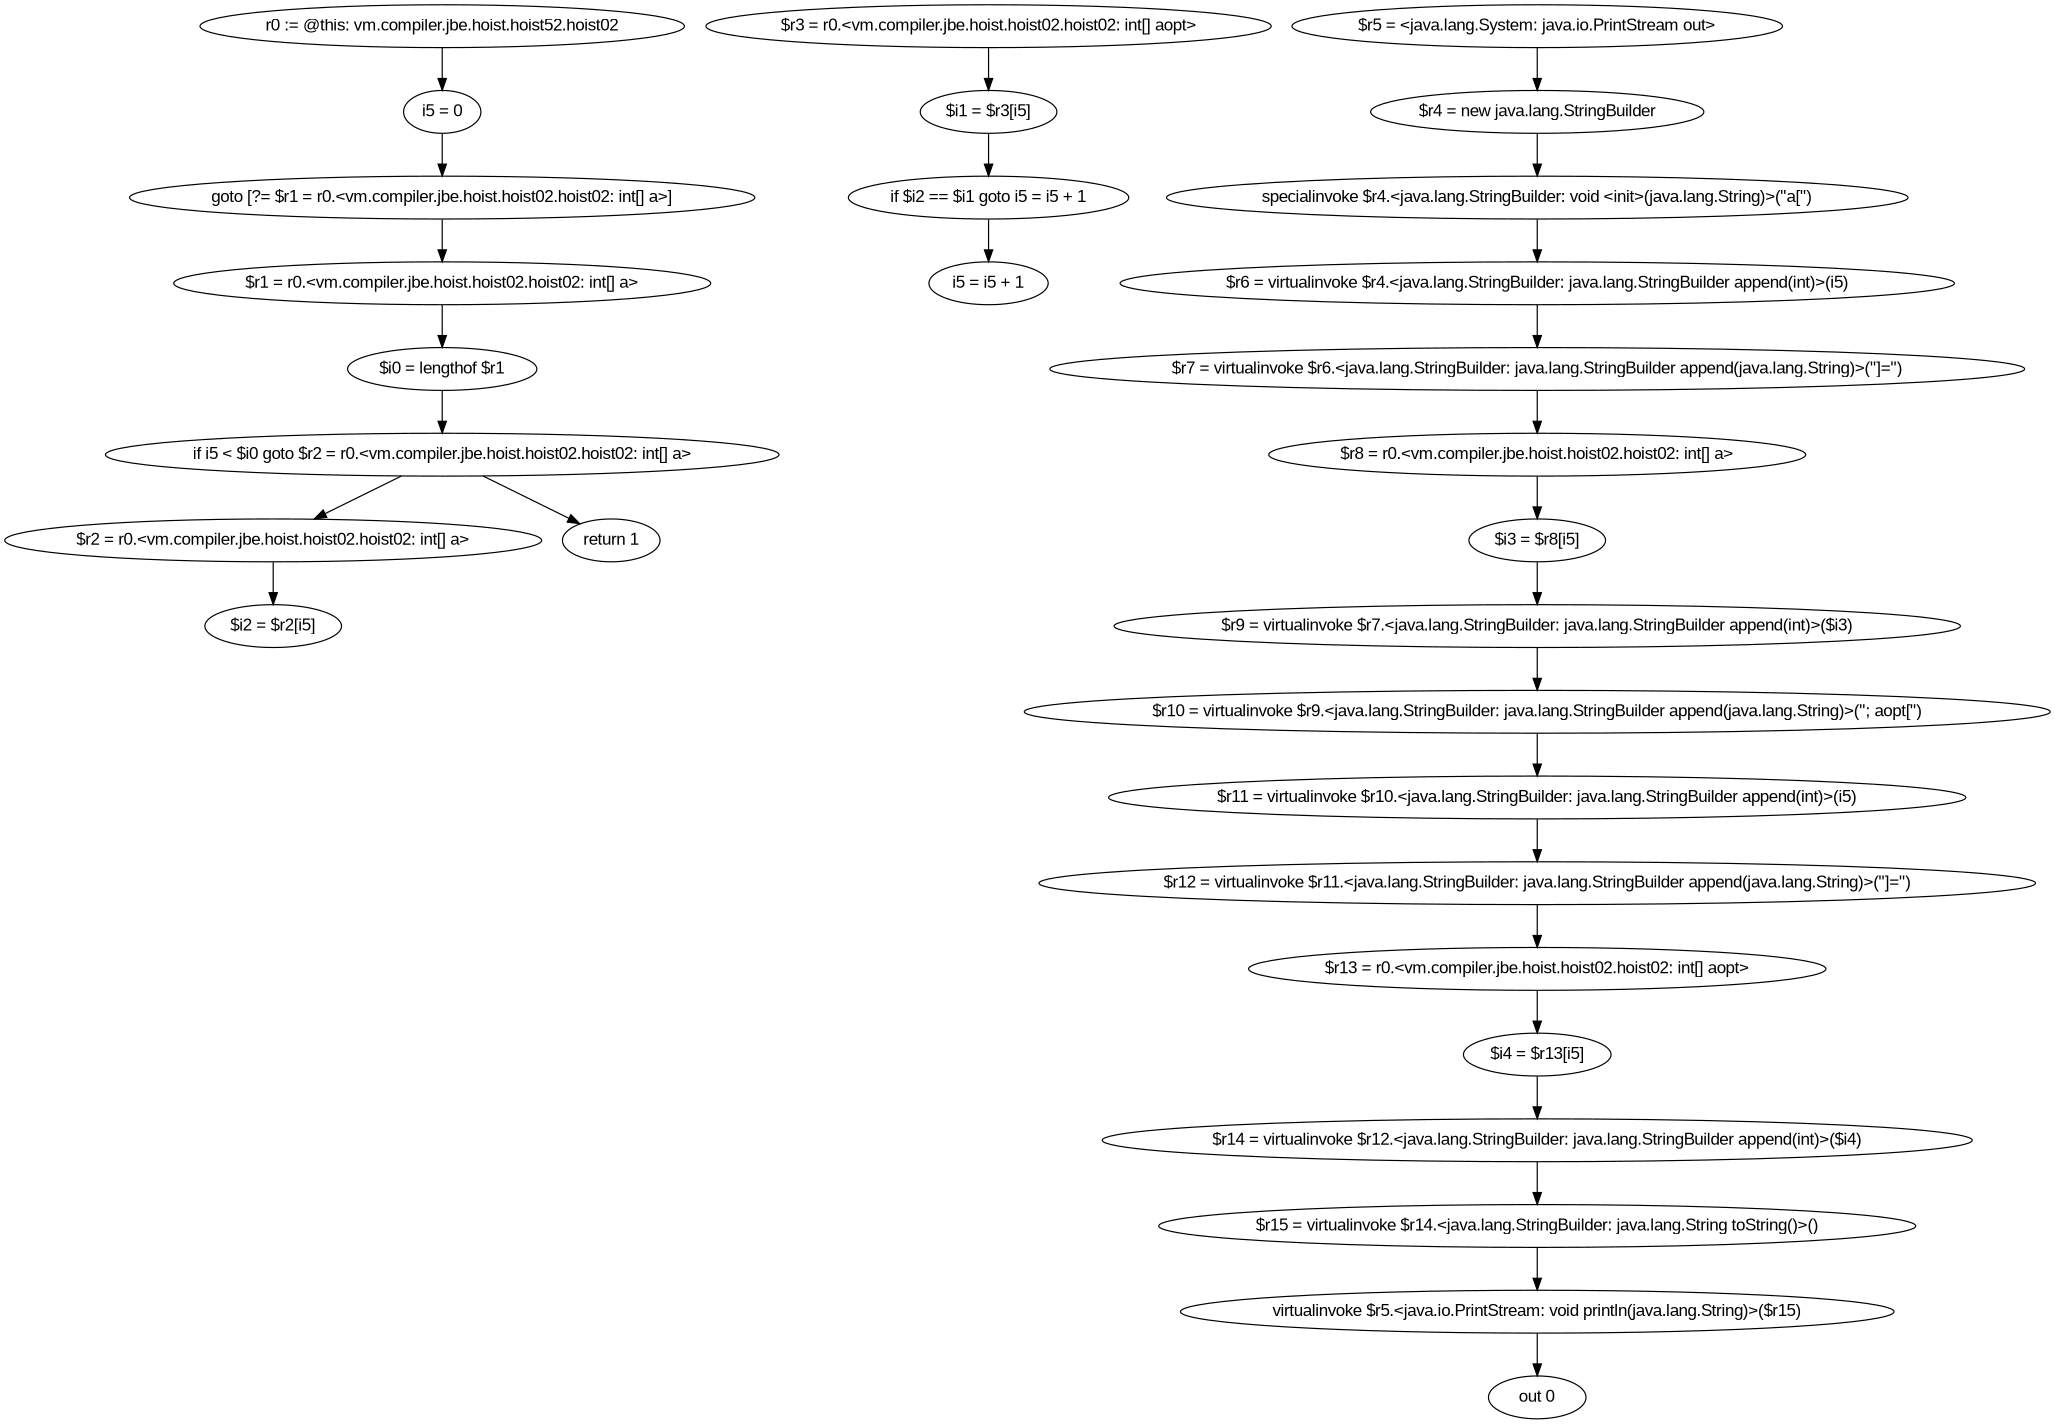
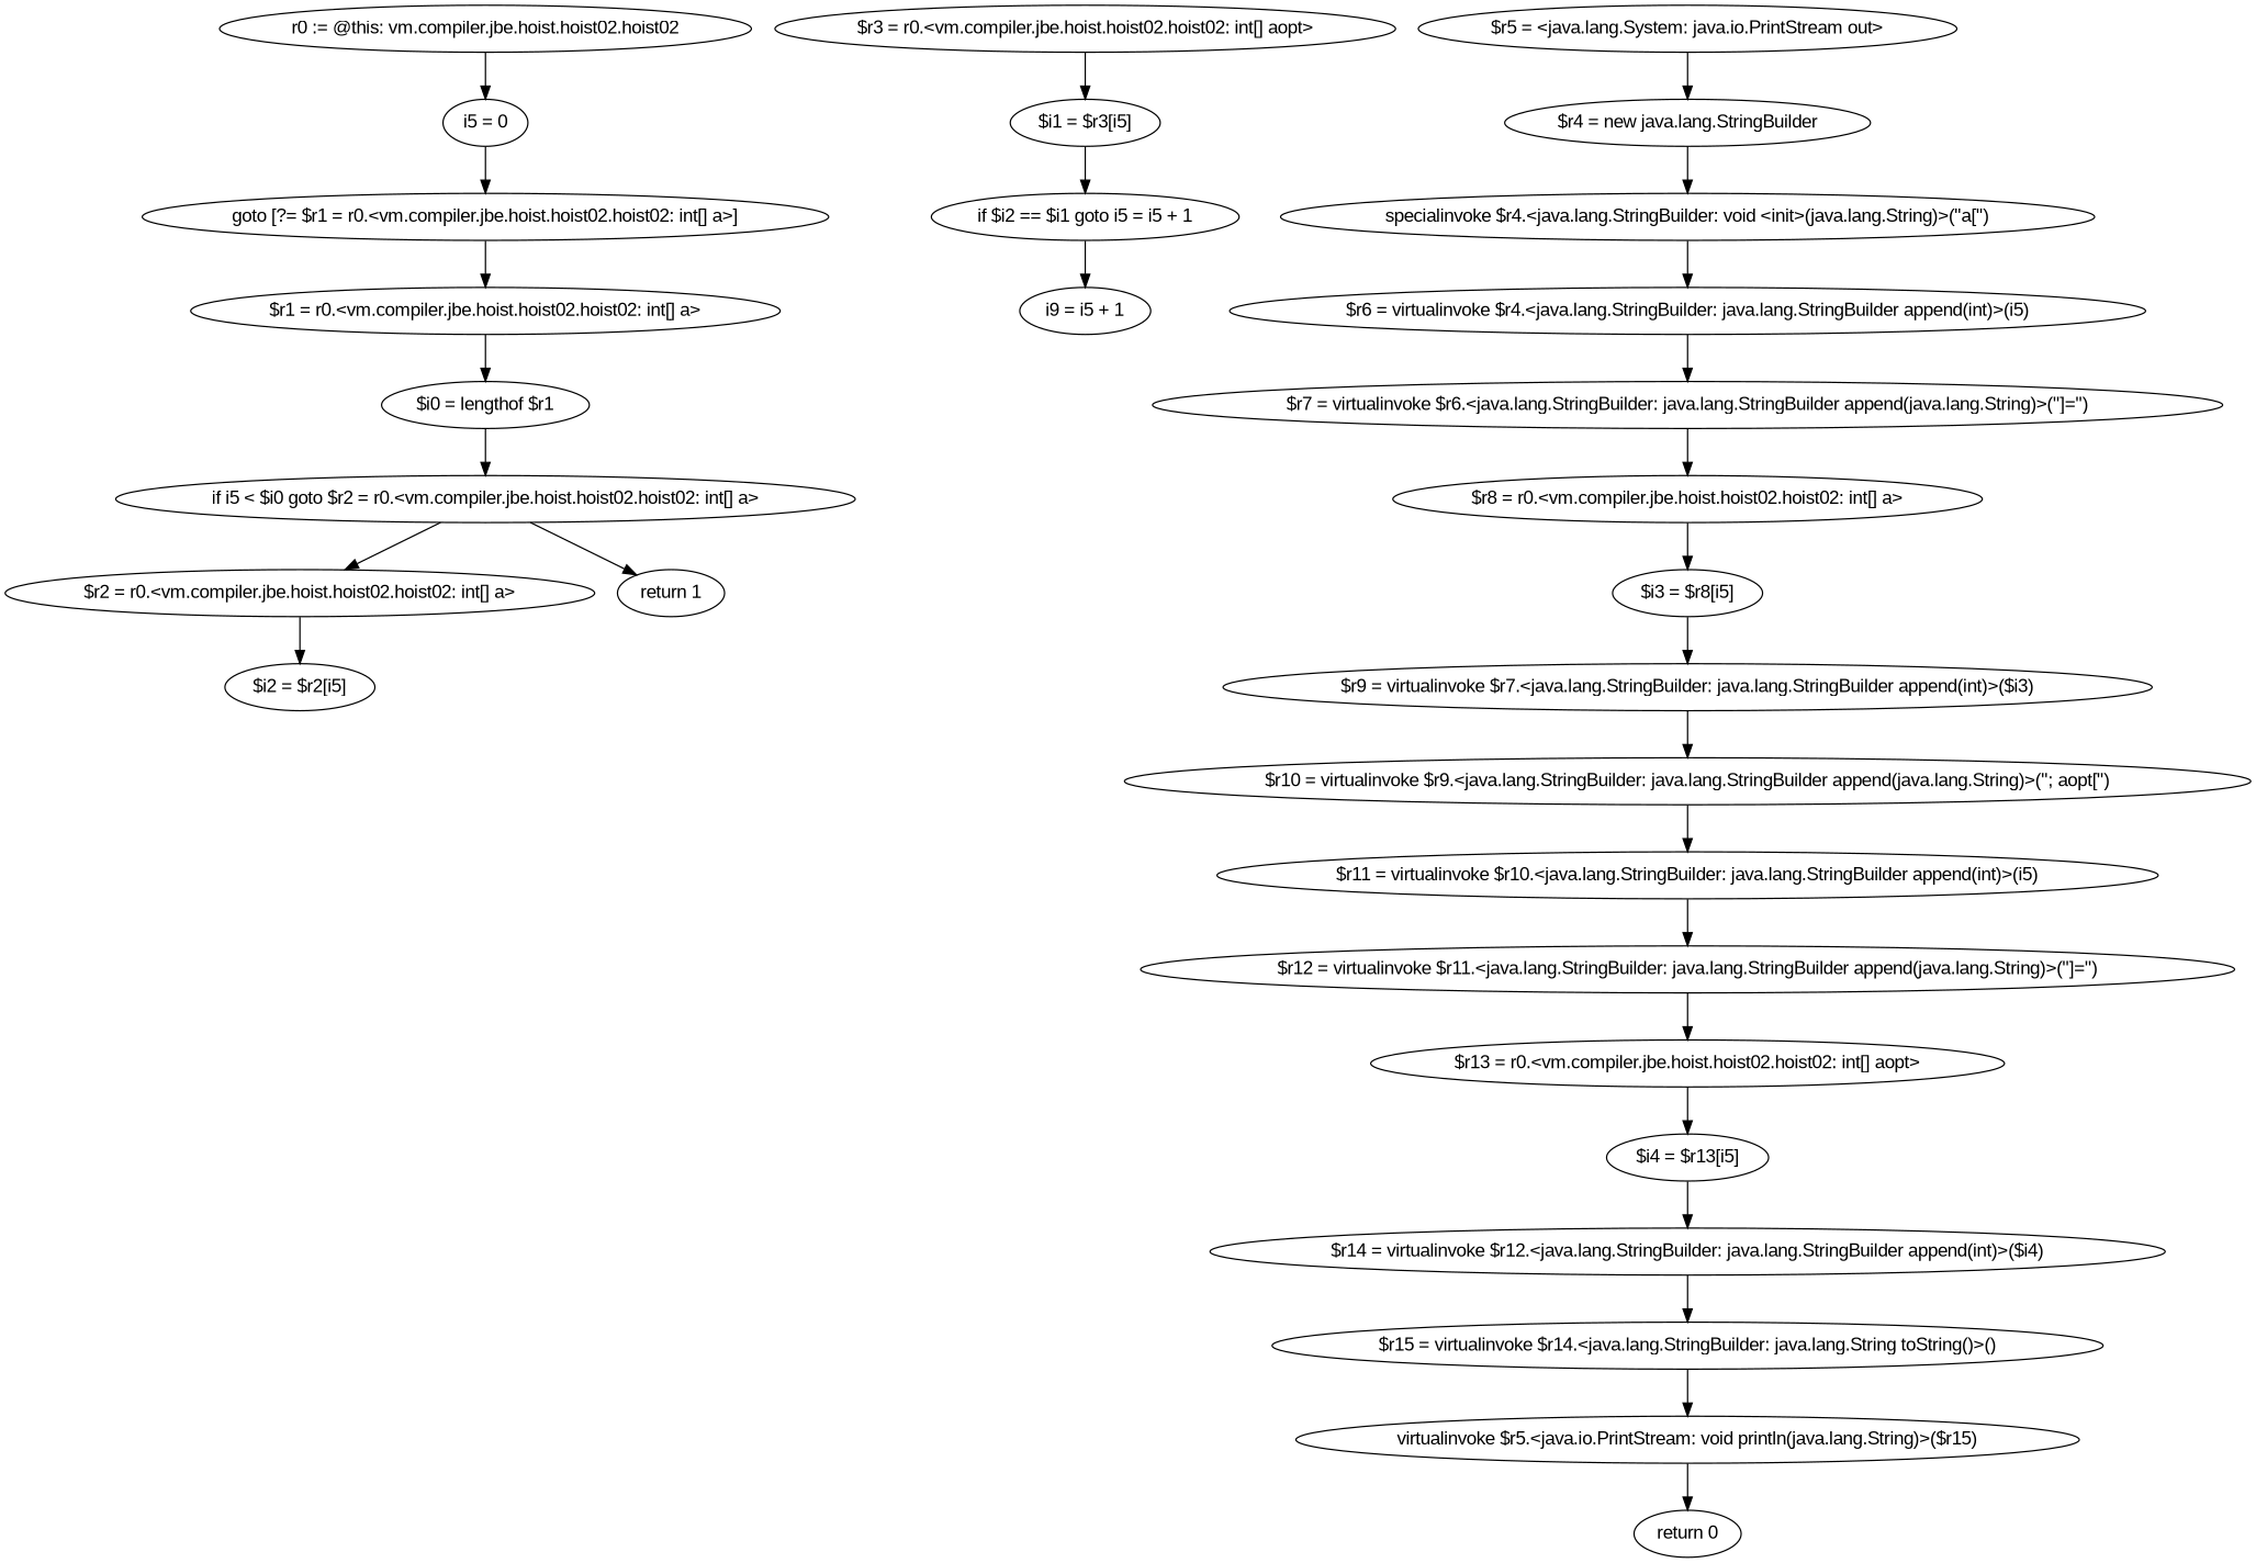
  digraph {
    fontname="Liberation Sans"
    node [fontname="Liberation Sans"]
    edge [fontname="Liberation Sans"]
-   "r0 := @this: vm.compiler.jbe.hoist.hoist02.hoist02" [label="r0 := @this: vm.compiler.jbe.hoist.hoist52.hoist02"]
+   "r0 := @this: vm.compiler.jbe.hoist.hoist02.hoist02"
    "i5 = 0"
    "goto [?= $r1 = r0.<vm.compiler.jbe.hoist.hoist02.hoist02: int[] a>]"
    "$r1 = r0.<vm.compiler.jbe.hoist.hoist02.hoist02: int[] a>"
    "$i0 = lengthof $r1"
    "$r2 = r0.<vm.compiler.jbe.hoist.hoist02.hoist02: int[] a>"
    "$i2 = $r2[i5]"
    "$r3 = r0.<vm.compiler.jbe.hoist.hoist02.hoist02: int[] aopt>"
    "$i1 = $r3[i5]"
    "if $i2 == $i1 goto i5 = i5 + 1"
-   "i5 = i5 + 1"
+   "i5 = i5 + 1" [label="i9 = i5 + 1"]
    "$r5 = <java.lang.System: java.io.PrintStream out>"
    "$r4 = new java.lang.StringBuilder"
    "specialinvoke $r4.<java.lang.StringBuilder: void <init>(java.lang.String)>(\"a[\")"
    "$r6 = virtualinvoke $r4.<java.lang.StringBuilder: java.lang.StringBuilder append(int)>(i5)"
    "$r7 = virtualinvoke $r6.<java.lang.StringBuilder: java.lang.StringBuilder append(java.lang.String)>(\"]=\")"
    "$r8 = r0.<vm.compiler.jbe.hoist.hoist02.hoist02: int[] a>"
    "$i3 = $r8[i5]"
    "$r9 = virtualinvoke $r7.<java.lang.StringBuilder: java.lang.StringBuilder append(int)>($i3)"
    "$r10 = virtualinvoke $r9.<java.lang.StringBuilder: java.lang.StringBuilder append(java.lang.String)>(\"; aopt[\")"
    "$r11 = virtualinvoke $r10.<java.lang.StringBuilder: java.lang.StringBuilder append(int)>(i5)"
    "$r12 = virtualinvoke $r11.<java.lang.StringBuilder: java.lang.StringBuilder append(java.lang.String)>(\"]=\")"
    "$r13 = r0.<vm.compiler.jbe.hoist.hoist02.hoist02: int[] aopt>"
    "$i4 = $r13[i5]"
    "$r14 = virtualinvoke $r12.<java.lang.StringBuilder: java.lang.StringBuilder append(int)>($i4)"
    "$r15 = virtualinvoke $r14.<java.lang.StringBuilder: java.lang.String toString()>()"
    "virtualinvoke $r5.<java.io.PrintStream: void println(java.lang.String)>($r15)"
-   "return 0" [label="out 0"]
+   "return 0"
    "if i5 < $i0 goto $r2 = r0.<vm.compiler.jbe.hoist.hoist02.hoist02: int[] a>"
    "return 1"
    "r0 := @this: vm.compiler.jbe.hoist.hoist02.hoist02" -> "i5 = 0"
    "i5 = 0" -> "goto [?= $r1 = r0.<vm.compiler.jbe.hoist.hoist02.hoist02: int[] a>]"
    "goto [?= $r1 = r0.<vm.compiler.jbe.hoist.hoist02.hoist02: int[] a>]" -> "$r1 = r0.<vm.compiler.jbe.hoist.hoist02.hoist02: int[] a>"
    "$r1 = r0.<vm.compiler.jbe.hoist.hoist02.hoist02: int[] a>" -> "$i0 = lengthof $r1"
    "$i0 = lengthof $r1" -> "if i5 < $i0 goto $r2 = r0.<vm.compiler.jbe.hoist.hoist02.hoist02: int[] a>"
    "$r2 = r0.<vm.compiler.jbe.hoist.hoist02.hoist02: int[] a>" -> "$i2 = $r2[i5]"
    "$r3 = r0.<vm.compiler.jbe.hoist.hoist02.hoist02: int[] aopt>" -> "$i1 = $r3[i5]"
    "$i1 = $r3[i5]" -> "if $i2 == $i1 goto i5 = i5 + 1"
    "if $i2 == $i1 goto i5 = i5 + 1" -> "i5 = i5 + 1"
    "$r5 = <java.lang.System: java.io.PrintStream out>" -> "$r4 = new java.lang.StringBuilder"
    "$r4 = new java.lang.StringBuilder" -> "specialinvoke $r4.<java.lang.StringBuilder: void <init>(java.lang.String)>(\"a[\")"
    "specialinvoke $r4.<java.lang.StringBuilder: void <init>(java.lang.String)>(\"a[\")" -> "$r6 = virtualinvoke $r4.<java.lang.StringBuilder: java.lang.StringBuilder append(int)>(i5)"
    "$r6 = virtualinvoke $r4.<java.lang.StringBuilder: java.lang.StringBuilder append(int)>(i5)" -> "$r7 = virtualinvoke $r6.<java.lang.StringBuilder: java.lang.StringBuilder append(java.lang.String)>(\"]=\")"
    "$r7 = virtualinvoke $r6.<java.lang.StringBuilder: java.lang.StringBuilder append(java.lang.String)>(\"]=\")" -> "$r8 = r0.<vm.compiler.jbe.hoist.hoist02.hoist02: int[] a>"
    "$r8 = r0.<vm.compiler.jbe.hoist.hoist02.hoist02: int[] a>" -> "$i3 = $r8[i5]"
    "$i3 = $r8[i5]" -> "$r9 = virtualinvoke $r7.<java.lang.StringBuilder: java.lang.StringBuilder append(int)>($i3)"
    "$r9 = virtualinvoke $r7.<java.lang.StringBuilder: java.lang.StringBuilder append(int)>($i3)" -> "$r10 = virtualinvoke $r9.<java.lang.StringBuilder: java.lang.StringBuilder append(java.lang.String)>(\"; aopt[\")"
    "$r10 = virtualinvoke $r9.<java.lang.StringBuilder: java.lang.StringBuilder append(java.lang.String)>(\"; aopt[\")" -> "$r11 = virtualinvoke $r10.<java.lang.StringBuilder: java.lang.StringBuilder append(int)>(i5)"
    "$r11 = virtualinvoke $r10.<java.lang.StringBuilder: java.lang.StringBuilder append(int)>(i5)" -> "$r12 = virtualinvoke $r11.<java.lang.StringBuilder: java.lang.StringBuilder append(java.lang.String)>(\"]=\")"
    "$r12 = virtualinvoke $r11.<java.lang.StringBuilder: java.lang.StringBuilder append(java.lang.String)>(\"]=\")" -> "$r13 = r0.<vm.compiler.jbe.hoist.hoist02.hoist02: int[] aopt>"
    "$r13 = r0.<vm.compiler.jbe.hoist.hoist02.hoist02: int[] aopt>" -> "$i4 = $r13[i5]"
    "$i4 = $r13[i5]" -> "$r14 = virtualinvoke $r12.<java.lang.StringBuilder: java.lang.StringBuilder append(int)>($i4)"
    "$r14 = virtualinvoke $r12.<java.lang.StringBuilder: java.lang.StringBuilder append(int)>($i4)" -> "$r15 = virtualinvoke $r14.<java.lang.StringBuilder: java.lang.String toString()>()"
    "$r15 = virtualinvoke $r14.<java.lang.StringBuilder: java.lang.String toString()>()" -> "virtualinvoke $r5.<java.io.PrintStream: void println(java.lang.String)>($r15)"
    "virtualinvoke $r5.<java.io.PrintStream: void println(java.lang.String)>($r15)" -> "return 0"
    "if i5 < $i0 goto $r2 = r0.<vm.compiler.jbe.hoist.hoist02.hoist02: int[] a>" -> "$r2 = r0.<vm.compiler.jbe.hoist.hoist02.hoist02: int[] a>"
    "if i5 < $i0 goto $r2 = r0.<vm.compiler.jbe.hoist.hoist02.hoist02: int[] a>" -> "return 1"
  }
